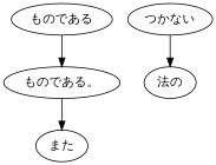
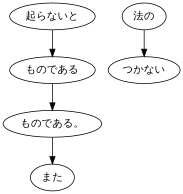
  digraph {
    fontname="Playfair Display"
    node [fontname="Playfair Display"]
    edge [fontname="Playfair Display"]
    n1 [label="また"]
    n2 [label="ものである。"]
    n3 [label="法の"]
    n4 [label="つかない"]
+   n5 [label="起らないと"]
    n6 [label="ものである"]
    n2 -> n1
-   n4 -> n3
+   n3 -> n4
+   n5 -> n6
    n6 -> n2
  }
